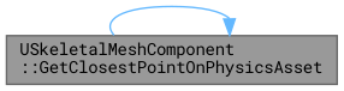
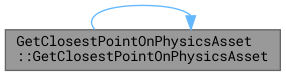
  digraph {
    rankdir=LR
    fontname="Roboto Mono"
-   n1 [color=gray40 fillcolor=grey60 fontcolor=black fontname="Roboto Mono" fontsize=10 height=0.2 label="USkeletalMeshComponent\l::GetClosestPointOnPhysicsAsset" shape=box style=filled width=0.4]
+   n1 [color=gray40 fillcolor=grey60 fontcolor=black fontname="Roboto Mono" fontsize=10 height=0.2 label="GetClosestPointOnPhysicsAsset\l::GetClosestPointOnPhysicsAsset" shape=box style=filled width=0.4]
    n1 -> n1 [color=steelblue1 fontname="Roboto Mono" fontsize=10 labelfontname=Helvetica labelfontsize=10 style=solid]
  }
